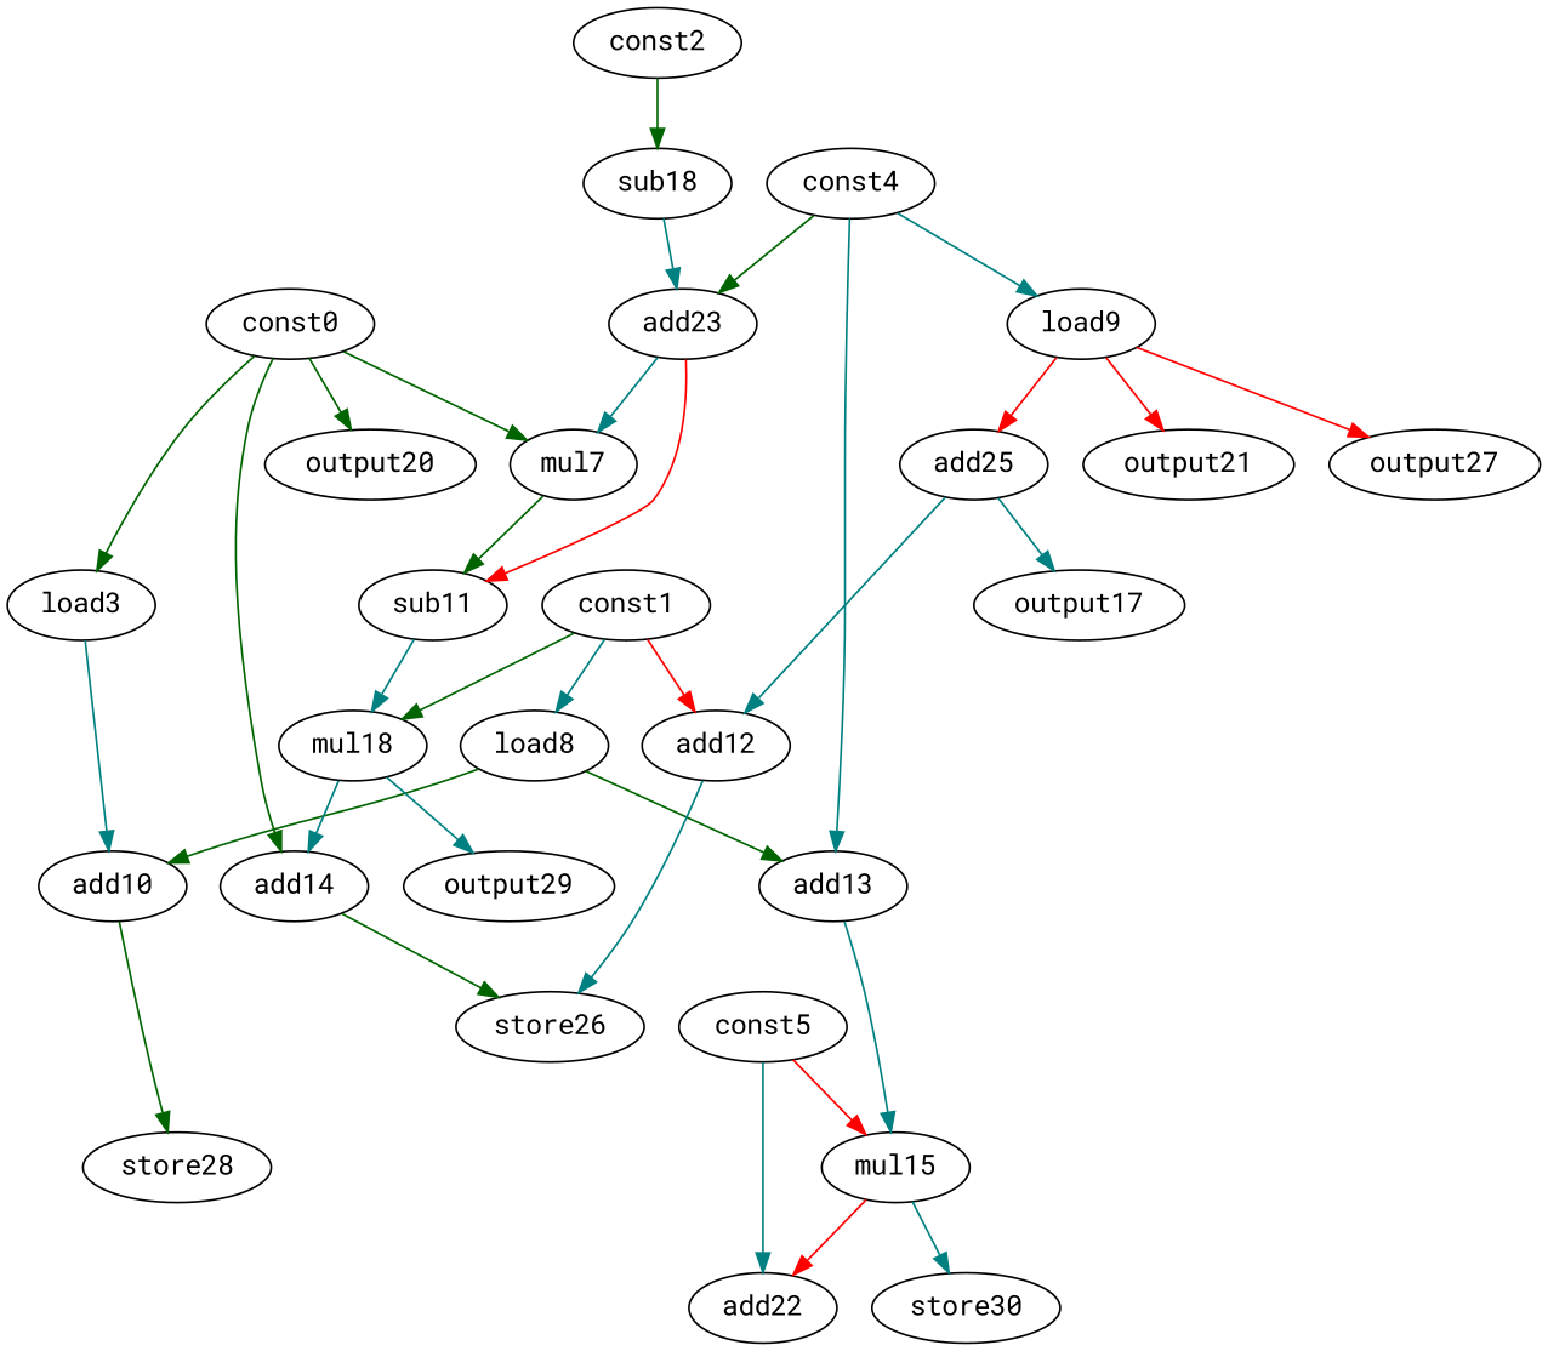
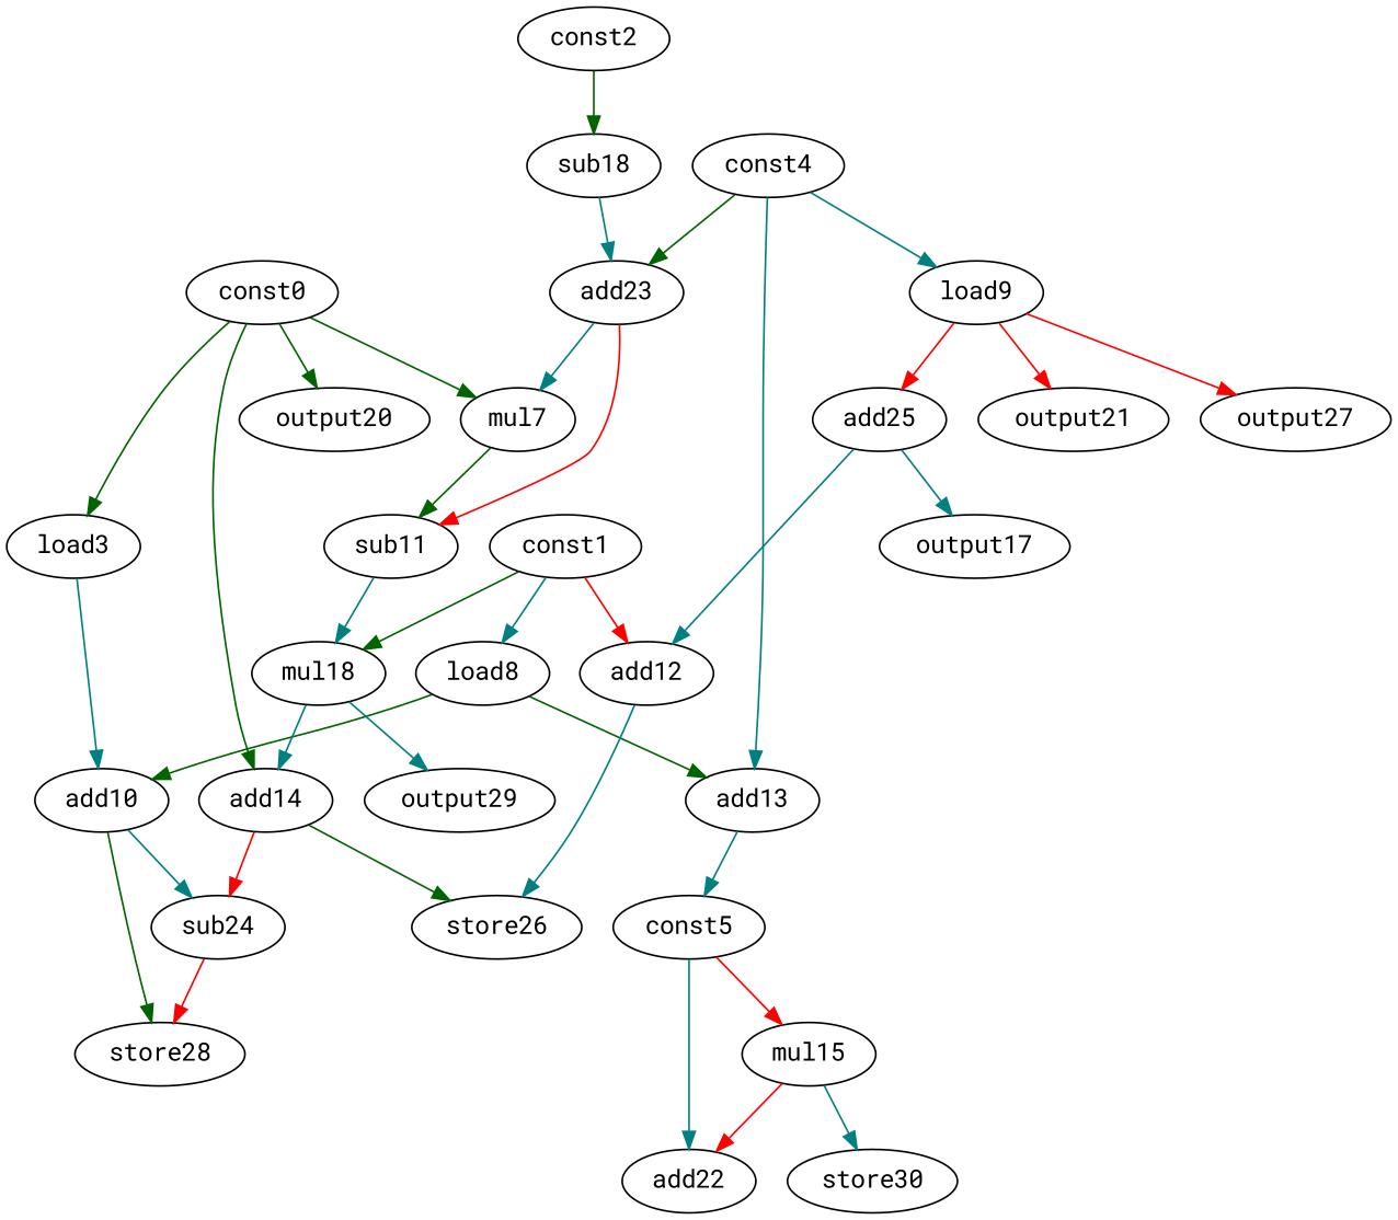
  digraph {
    fontname="Roboto Mono"
    node [fontname="Roboto Mono" opcode=add]
    edge [color=teal fontname="Roboto Mono" operand=0]
    const0 [opcode=const]
    load3 [opcode=load]
    mul7 [opcode=mul]
    n4 [label=add14]
    output20 [opcode=output]
    add10
    sub11 [opcode=sub]
+   sub24 [opcode=sub]
    store26 [opcode=store]
    const1 [opcode=const]
    load8 [opcode=load]
    add12
    mul18 [opcode=mul]
    add13
    output29 [opcode=output]
    const2 [opcode=const]
    n17 [label=sub18 opcode=sub]
    add23
    store28 [opcode=store]
    const4 [opcode=const]
    load9 [opcode=load]
    add25
    output21 [opcode=output]
    output27 [opcode=output]
    mul15 [opcode=mul]
    const5 [opcode=const]
    add22
    store30 [opcode=store]
    output17 [opcode=output]
    const0 -> load3 [color=darkgreen]
    const0 -> mul7 [color=darkgreen]
    const0 -> n4 [color=darkgreen]
    const0 -> output20 [color=darkgreen]
    load3 -> add10 [operand=1]
    mul7 -> sub11 [color=darkgreen operand=1]
+   n4 -> sub24 [color=red operand=1]
    n4 -> store26 [color=darkgreen]
+   add10 -> sub24
    add10 -> store28 [color=darkgreen operand=1]
    sub11 -> mul18 [operand=1]
+   sub24 -> store28 [color=red]
    const1 -> load8
    const1 -> add12 [color=red]
    const1 -> mul18 [color=darkgreen]
    load8 -> add10 [color=darkgreen]
    load8 -> add13 [color=darkgreen]
    add12 -> store26 [operand=1]
    mul18 -> n4 [operand=1]
    mul18 -> output29
-   add13 -> mul15 [operand=1]
+   add13 -> const5 [operand=1]
    const2 -> n17 [color=darkgreen]
    n17 -> add23
    add23 -> mul7 [operand=1]
    add23 -> sub11 [color=red]
    const4 -> add13 [operand=1]
    const4 -> add23 [color=darkgreen operand=1]
    const4 -> load9
    load9 -> add25 [color=red]
    load9 -> output21 [color=red]
    load9 -> output27 [color=red]
    add25 -> add12 [operand=1]
    add25 -> output17
    mul15 -> add22 [color=red operand=1]
    mul15 -> store30 [operand=1]
    const5 -> mul15 [color=red]
    const5 -> add22
  }
